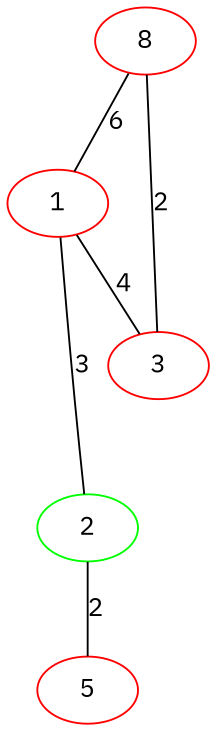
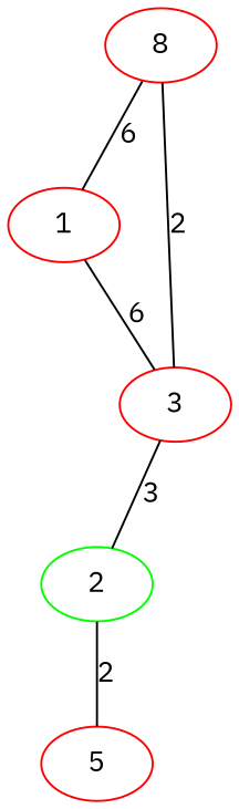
  graph {
    fontname="IBM Plex Sans"
    node [color=red fontname="IBM Plex Sans" weight=1]
    edge [fontname="IBM Plex Sans"]
    n1 [label=8]
    1
    3
    2 [color=green weight=2]
    5
    n1 -- 1 [label=6]
    n1 -- 3 [label=2]
-   1 -- 3 [label=4]
-   1 -- 2 [label=3]
+   1 -- 3 [label=6]
+   3 -- 2 [label=3]
    2 -- 5 [label=2]
  }
